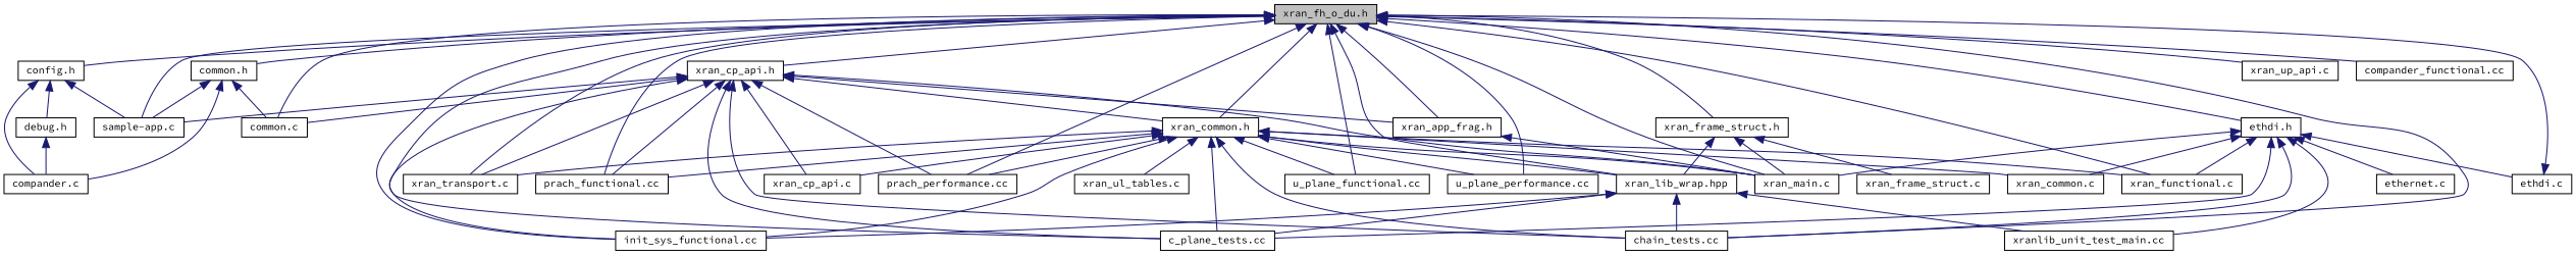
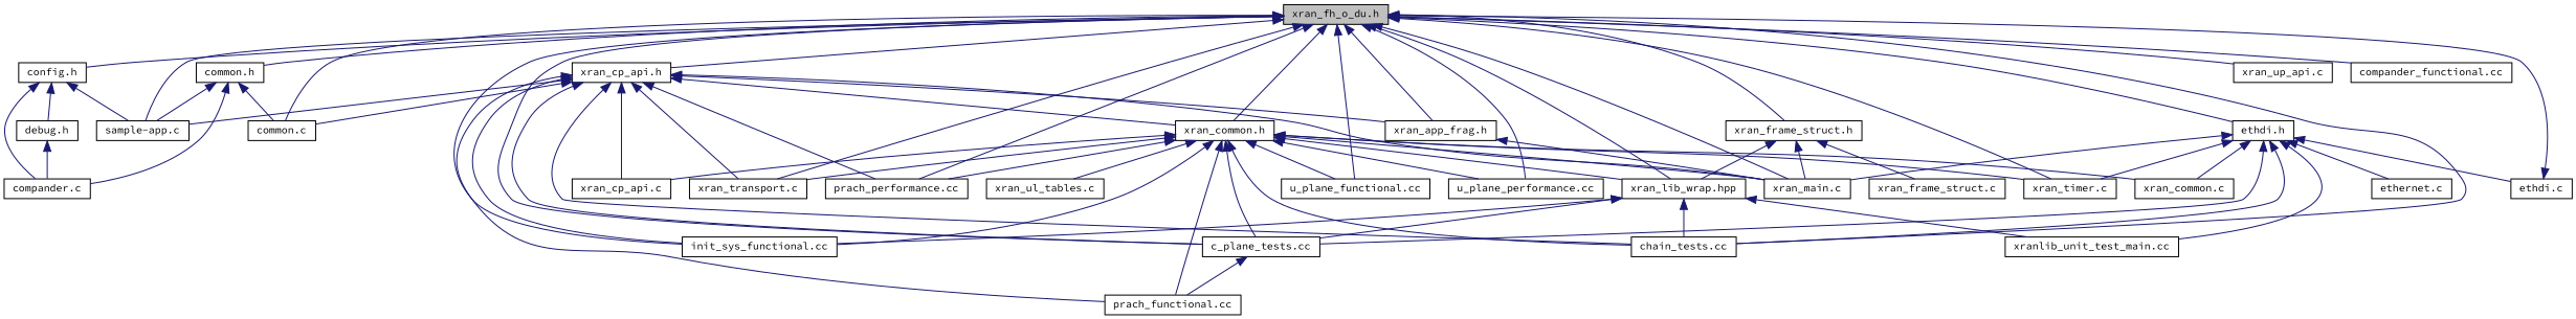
  digraph {
    fontname="Source Code Pro"
    node [color=black fillcolor=white fontname="Source Code Pro" fontsize=10 shape=record style=filled]
    edge [color=midnightblue dir=back fontname="Source Code Pro" fontsize=10 labelfontname=Helvetica labelfontsize=10 style=solid]
    n1 [fillcolor=grey75 fontcolor=black height=0.2 label="xran_fh_o_du.h" width=0.4]
    n2 [height=0.2 label="common.h" width=0.4]
    n3 [height=0.2 label="common.c" width=0.4]
    n4 [height=0.2 label="sample-app.c" width=0.4]
    n5 [height=0.2 label="config.h" width=0.4]
    n6 [height=0.2 label="xran_cp_api.h" width=0.4]
    n7 [height=0.2 label="xran_app_frag.h" width=0.4]
    n8 [height=0.2 label="xran_main.c" width=0.4]
    n9 [height=0.2 label="xran_common.h" width=0.4]
-   n10 [height=0.2 label="xran_functional.c" width=0.4]
+   n10 [height=0.2 label="xran_timer.c" width=0.4]
    n11 [height=0.2 label="xran_transport.c" width=0.4]
    n12 [height=0.2 label="xran_lib_wrap.hpp" width=0.4]
    n13 [height=0.2 label="c_plane_tests.cc" width=0.4]
    n14 [height=0.2 label="chain_tests.cc" width=0.4]
    n15 [height=0.2 label="init_sys_functional.cc" width=0.4]
    n16 [height=0.2 label="prach_functional.cc" width=0.4]
    n17 [height=0.2 label="prach_performance.cc" width=0.4]
    n18 [height=0.2 label="u_plane_functional.cc" width=0.4]
    n19 [height=0.2 label="u_plane_performance.cc" width=0.4]
    n20 [height=0.2 label="ethdi.h" width=0.4]
    n21 [height=0.2 label="xran_frame_struct.h" width=0.4]
    n22 [height=0.2 label="xran_up_api.c" width=0.4]
    n23 [height=0.2 label="compander_functional.cc" width=0.4]
    n24 [height=0.2 label="compander.c" width=0.4]
    n25 [height=0.2 label="debug.h" width=0.4]
    n26 [height=0.2 label="xran_cp_api.c" width=0.4]
    n27 [height=0.2 label="xran_common.c" width=0.4]
    n28 [height=0.2 label="xran_ul_tables.c" width=0.4]
    n29 [height=0.2 label="xranlib_unit_test_main.cc" width=0.4]
    n30 [height=0.2 label="ethdi.c" width=0.4]
    n31 [height=0.2 label="ethernet.c" width=0.4]
    n32 [height=0.2 label="xran_frame_struct.c" width=0.4]
    n1 -> n2
    n1 -> n3
    n1 -> n4
    n1 -> n5
    n1 -> n6
    n1 -> n7
    n1 -> n8
    n1 -> n9
    n1 -> n10
    n1 -> n11
    n1 -> n12
    n1 -> n13
    n1 -> n14
    n1 -> n15
-   n1 -> n16
+   n13 -> n16
    n1 -> n17
    n1 -> n18
    n1 -> n19
    n1 -> n20
    n1 -> n21
    n1 -> n22
    n1 -> n23
    n2 -> n3
    n2 -> n4
    n2 -> n24
    n5 -> n4
    n5 -> n24
    n5 -> n25
    n6 -> n3
    n6 -> n4
    n6 -> n7
    n6 -> n8
    n6 -> n9
    n6 -> n11
    n6 -> n13
    n6 -> n14
    n6 -> n15
    n6 -> n16
    n6 -> n17
    n6 -> n26
    n7 -> n8
    n9 -> n8
    n9 -> n10
    n9 -> n11
    n9 -> n12
    n9 -> n13
    n9 -> n14
    n9 -> n15
    n9 -> n16
    n9 -> n17
    n9 -> n18
    n9 -> n19
    n9 -> n26
    n9 -> n27
    n9 -> n28
    n12 -> n13
    n12 -> n14
    n12 -> n15
    n12 -> n29
    n20 -> n8
    n20 -> n10
    n20 -> n13
    n20 -> n14
    n20 -> n27
    n20 -> n29
    n20 -> n30
    n20 -> n31
    n21 -> n8
    n21 -> n12
    n21 -> n32
    n25 -> n24
    n30 -> n1
  }
